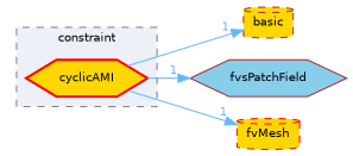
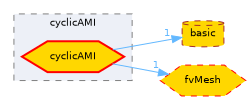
  digraph {
    compound=true
    fontname="DejaVu Sans"
    rankdir=LR
    node [color=red fillcolor=gold fontname="DejaVu Sans" fontsize=10 shape=hexagon style="filled,dashed"]
    edge [color=steelblue1 fontcolor=steelblue1 fontname="DejaVu Sans" fontsize=10 headlabel=1 labeldistance=1.5 labelfontname=Helvetica labelfontsize=10]
    n1 [height=0.2 label=cyclicAMI style="filled,bold" width=0.4]
    n2 [color=brown height=0.2 label=basic shape=cylinder width=0.4]
-   n3 [color=brown fillcolor=skyblue height=0.2 label=fvsPatchField style=filled width=0.4]
-   n4 [height=0.2 label=fvMesh shape=cylinder width=0.4]
+   n4 [height=0.2 label=fvMesh width=0.4]
    subgraph cluster_1 {
      bgcolor="#edf0f7"
      fontsize=10
-     label=constraint
+     label=cyclicAMI
      pencolor=grey50
      style="filled,dashed"
      n1
    }
    n1 -> n2
-   n1 -> n3
    n1 -> n4
  }
